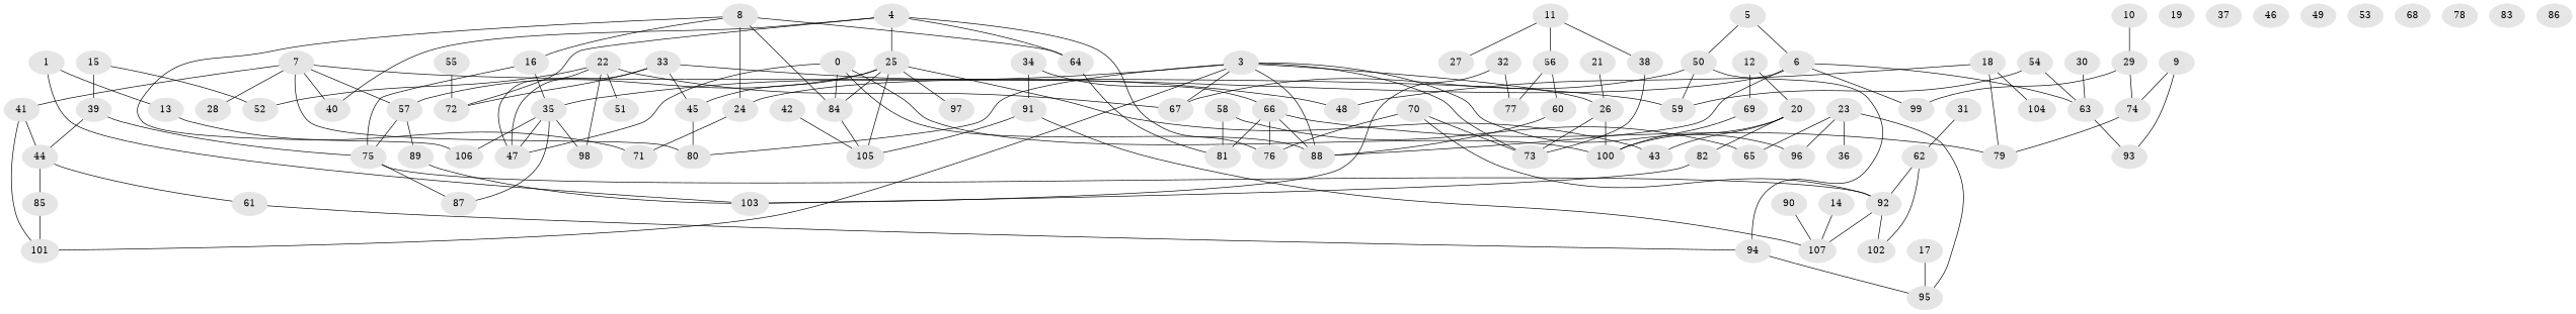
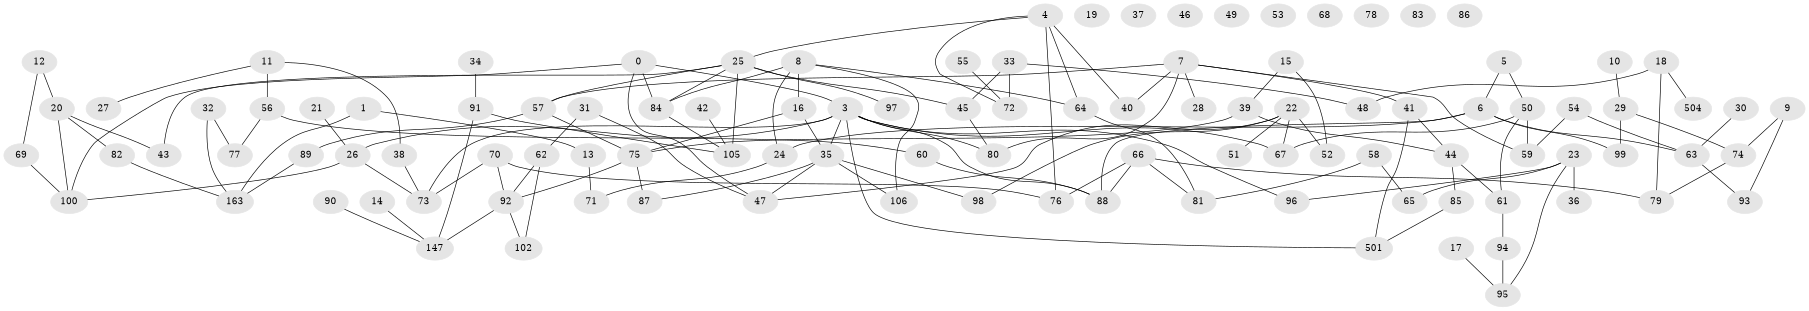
  graph {
    fontname="DejaVu Serif"
    node [color=gray90 fontname="DejaVu Serif" style=filled]
    edge [fontname="DejaVu Serif"]
    1
    13
-   103
+   103 [label=163]
    71
    n5 [label=0]
    3
    47
    84
    100
    26
    35
    67
    73
    80
    88
    96
-   101
+   101 [label=501]
    105
    106
    98
    87
    4
    25
    40
    64
    72
    76
    43
    57
    45
    97
    81
    5
    6
    50
    24
    63
    99
    59
    94
    93
    7
    28
    41
    44
    75
    89
    8
    16
    9
    74
    79
    10
    29
    11
    27
    38
    56
    77
    60
    12
    20
    69
    82
    14
-   107
+   107 [label=147]
    15
    52
    39
    92
    17
    95
    18
    48
-   104
+   104 [label=504]
    19
    21
    22
    51
    23
    36
    65
    30
    31
    62
    102
    32
    33
    34
    66
    91
    37
    61
    85
    42
    46
    49
    53
    54
    55
    58
    68
    70
    78
    83
    86
    90
    1 -- 13
    1 -- 103
    13 -- 71
-   n5 -- 88
+   n5 -- 3
    n5 -- 47
    n5 -- 84
    n5 -- 100
    3 -- 26
    3 -- 35
    3 -- 67
    3 -- 73
    3 -- 80
    3 -- 88
    3 -- 96
    3 -- 101
    84 -- 105
    26 -- 100
    26 -- 73
    35 -- 47
    35 -- 106
    35 -- 98
    35 -- 87
    4 -- 25
    4 -- 40
    4 -- 64
    4 -- 72
    4 -- 76
    25 -- 84
    25 -- 105
    25 -- 43
    25 -- 57
    25 -- 45
    25 -- 97
    64 -- 81
    57 -- 75
    57 -- 89
    45 -- 80
    5 -- 6
    5 -- 50
    6 -- 88
    6 -- 24
    6 -- 63
    6 -- 99
    50 -- 67
    50 -- 59
-   50 -- 94
+   50 -- 61
    24 -- 71
    63 -- 93
    94 -- 95
    7 -- 80
    7 -- 40
    7 -- 57
    7 -- 59
    7 -- 28
    7 -- 41
    41 -- 101
    41 -- 44
    44 -- 61
    44 -- 85
    75 -- 87
    75 -- 92
    89 -- 103
    8 -- 84
    8 -- 106
    8 -- 64
    8 -- 24
    8 -- 16
    16 -- 35
    16 -- 75
    9 -- 93
    9 -- 74
    74 -- 79
    10 -- 29
    29 -- 99
    29 -- 74
    11 -- 27
    11 -- 38
    11 -- 56
    38 -- 73
    56 -- 77
    56 -- 60
    60 -- 88
    12 -- 20
    12 -- 69
    20 -- 100
    20 -- 43
    20 -- 82
    69 -- 100
    82 -- 103
    14 -- 107
    15 -- 52
    15 -- 39
    39 -- 44
    39 -- 75
    92 -- 107
    92 -- 102
    17 -- 95
    18 -- 79
    18 -- 48
    18 -- 104
    21 -- 26
    22 -- 47
    22 -- 67
    22 -- 98
    22 -- 52
    22 -- 51
    23 -- 96
    23 -- 95
    23 -- 36
    23 -- 65
    30 -- 63
    31 -- 62
    62 -- 92
    62 -- 102
    32 -- 103
    32 -- 77
-   33 -- 47
+   31 -- 47
    33 -- 72
    33 -- 45
    33 -- 48
-   34 -- 66
    34 -- 91
    66 -- 88
    66 -- 76
    66 -- 81
    66 -- 79
    91 -- 105
    91 -- 107
    61 -- 94
    85 -- 101
    42 -- 105
    54 -- 63
    54 -- 59
    55 -- 72
    58 -- 81
    58 -- 65
    70 -- 73
    70 -- 76
    70 -- 92
    90 -- 107
  }
